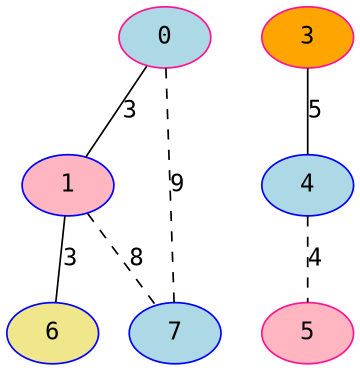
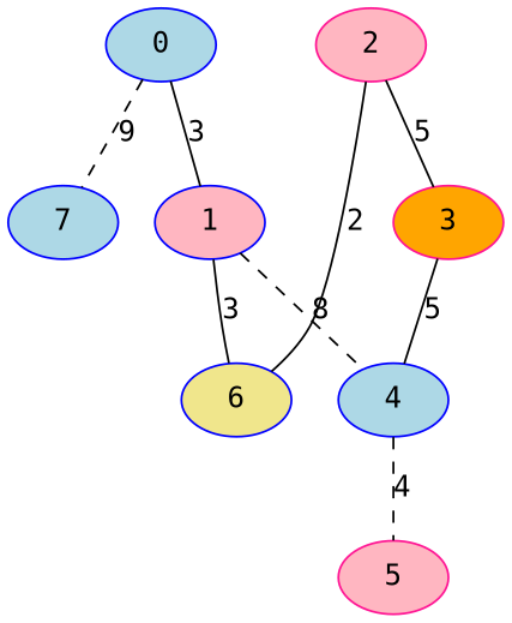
  graph {
    fontname="DejaVu Sans Mono"
    node [color=blue fillcolor=lightpink fontname="DejaVu Sans Mono" style=filled weight=1]
    edge [fontname="DejaVu Sans Mono" style=solid]
    1
-   0 [color=deeppink fillcolor=lightblue]
+   0 [fillcolor=lightblue]
    7 [fillcolor=lightblue weight=4]
    6 [fillcolor=khaki]
+   2 [color=deeppink]
    3 [color=deeppink fillcolor=orange]
    4 [fillcolor=lightblue]
    5 [color=deeppink]
-   1 -- 7 [label=8 style=dashed]
+   1 -- 4 [label=8 style=dashed]
    1 -- 6 [label=3]
    0 -- 1 [label=3]
    0 -- 7 [label=9 style=dashed]
+   2 -- 6 [label=2]
+   2 -- 3 [label=5]
    3 -- 4 [label=5]
    4 -- 5 [label=4 style=dashed]
  }
